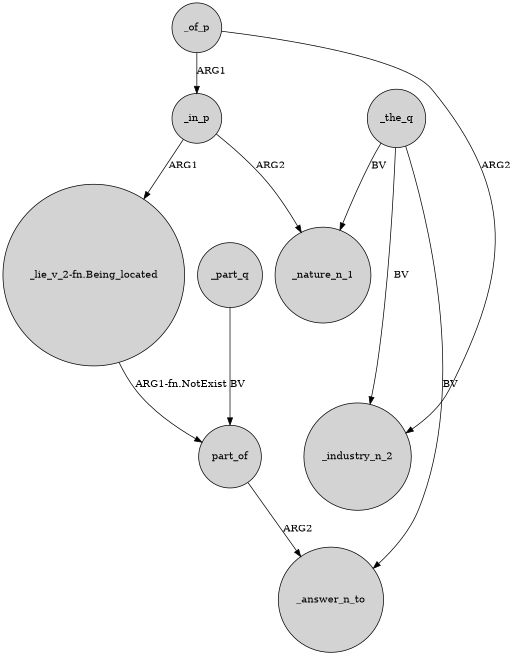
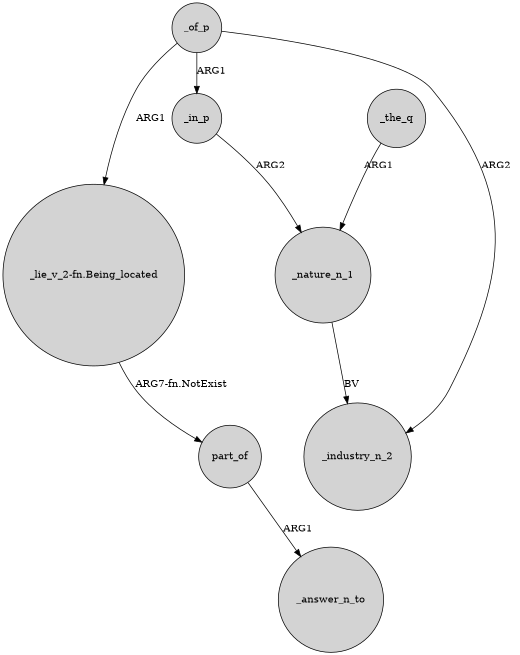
  digraph {
    node [shape=circle style=filled]
    "_lie_v_2-fn.Being_located"
    part_of
    _answer_n_to
    _the_q
    _nature_n_1
    n6 [label=_industry_n_2]
    _of_p
    _in_p
-   _part_q
-   "_lie_v_2-fn.Being_located" -> part_of [label="ARG1-fn.NotExist"]
-   part_of -> _answer_n_to [label=ARG2]
-   _the_q -> _answer_n_to [label=BV]
-   _the_q -> _nature_n_1 [label=BV]
-   _the_q -> n6 [label=BV]
+   "_lie_v_2-fn.Being_located" -> part_of [label="ARG7-fn.NotExist"]
+   part_of -> _answer_n_to [label=ARG1]
+   _the_q -> _nature_n_1 [label=ARG1]
+   _nature_n_1 -> n6 [label=BV]
    _of_p -> n6 [label=ARG2]
    _of_p -> _in_p [label=ARG1]
-   _in_p -> "_lie_v_2-fn.Being_located" [label=ARG1]
+   _of_p -> "_lie_v_2-fn.Being_located" [label=ARG1]
    _in_p -> _nature_n_1 [label=ARG2]
-   _part_q -> part_of [label=BV]
  }
